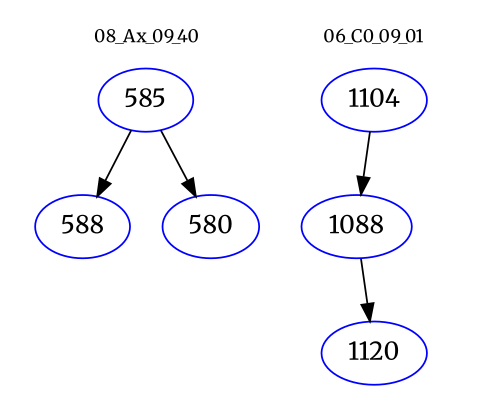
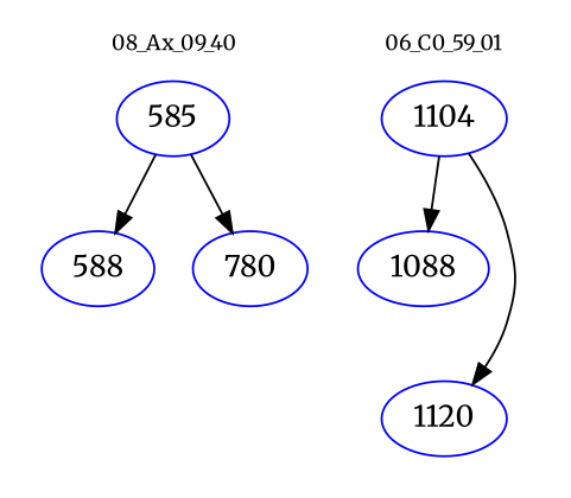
  digraph {
    fontname=Merriweather
    node [color=blue fontname=Merriweather]
    edge [color=black fontname=Merriweather]
    n1 [label=585]
    n2 [label=588]
-   n3 [label=580]
+   n3 [label=780]
    n4 [label=1104]
    n5 [label=1088]
    n6 [label=1120]
    subgraph cluster_1 {
      color=white
      fontsize=10
      label="08_Ax_09_40"
      n1
      n2
      n3
    }
    subgraph cluster_2 {
      color=white
      fontsize=10
-     label="06_C0_09_01"
+     label="06_C0_59_01"
      n4
      n5
      n6
    }
    n1 -> n2
    n1 -> n3
    n4 -> n5
-   n5 -> n6
+   n4 -> n6
  }
